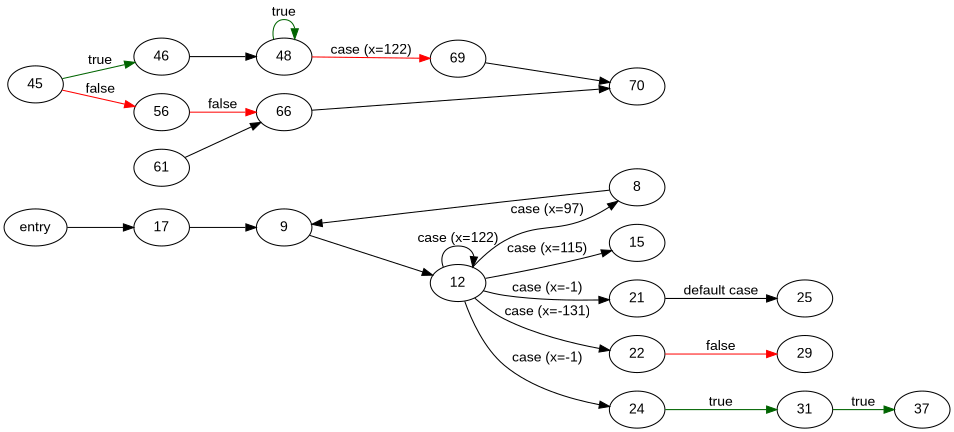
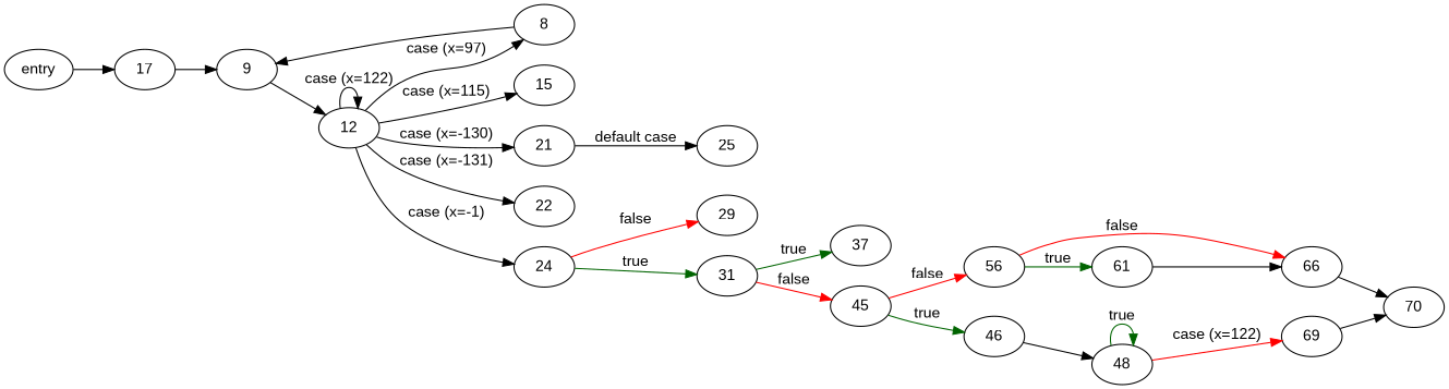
  digraph {
    fontname="Liberation Sans"
    rankdir=LR
    node [fontname="Liberation Sans"]
    edge [fontname="Liberation Sans"]
    n1 [label=entry]
    17
    9
    8
    12
    15
    21
    22
    n9 [label=24]
    25
    29
    31
    37
    45
    46
    56
    48
    61
    66
    69
    70
    n1 -> 17
    17 -> 9
    9 -> 12
    8 -> 9
    12 -> 8 [label="case (x=97)"]
    12 -> 12 [label="case (x=122)"]
    12 -> 15 [label="case (x=115)"]
-   12 -> 21 [label="case (x=-1)"]
+   12 -> 21 [label="case (x=-130)"]
    12 -> 22 [label="case (x=-131)"]
    12 -> n9 [label="case (x=-1)"]
    21 -> 25 [label="default case"]
-   22 -> 29 [color=red label=false]
+   n9 -> 29 [color=red label=false]
    n9 -> 31 [color=darkgreen label=true]
    31 -> 37 [color=darkgreen label=true]
+   31 -> 45 [color=red label=false]
    45 -> 46 [color=darkgreen label=true]
    45 -> 56 [color=red label=false]
    46 -> 48
+   56 -> 61 [color=darkgreen label=true]
    56 -> 66 [color=red label=false]
    48 -> 48 [color=darkgreen label=true]
    48 -> 69 [color=red label="case (x=122)"]
    61 -> 66
    66 -> 70
    69 -> 70
  }
